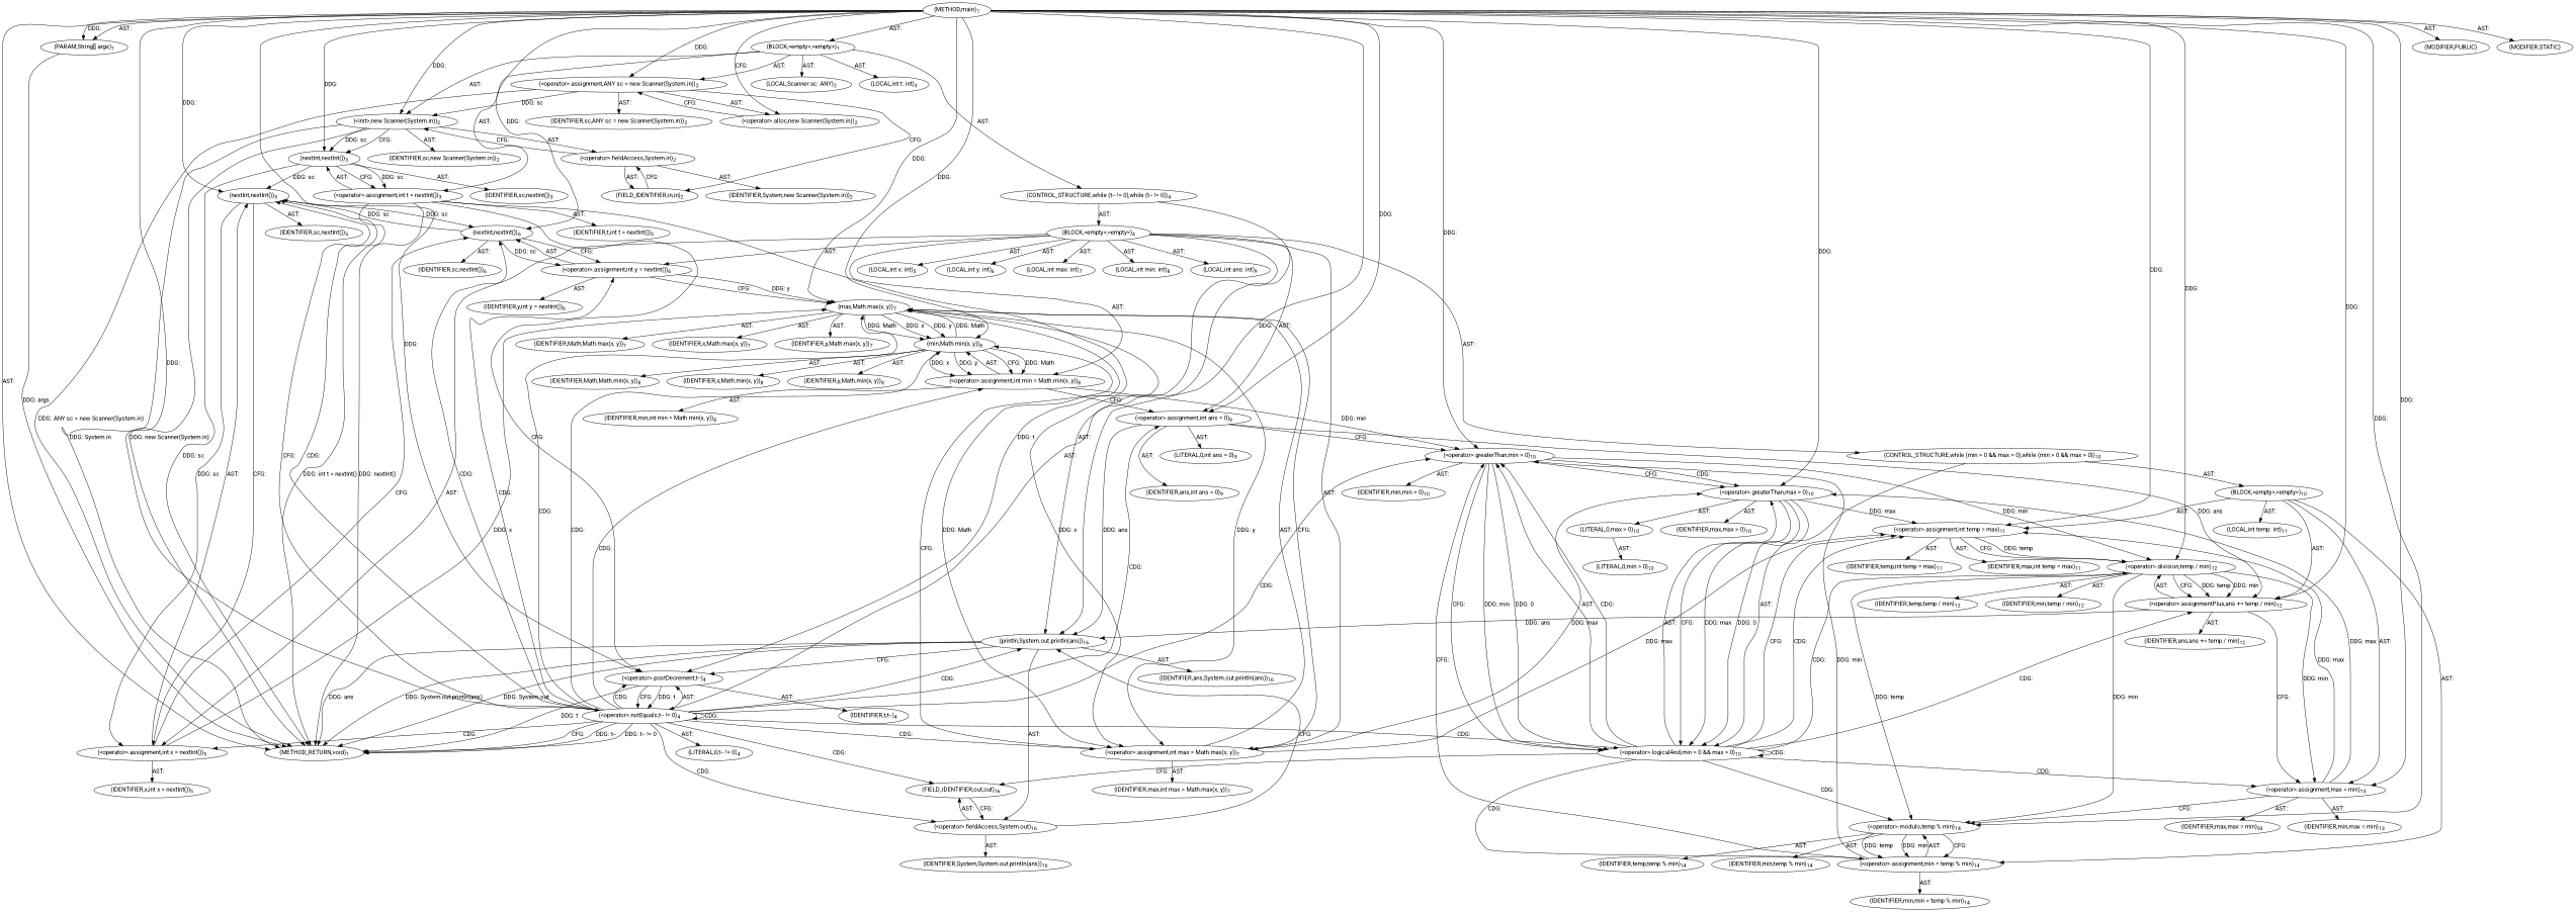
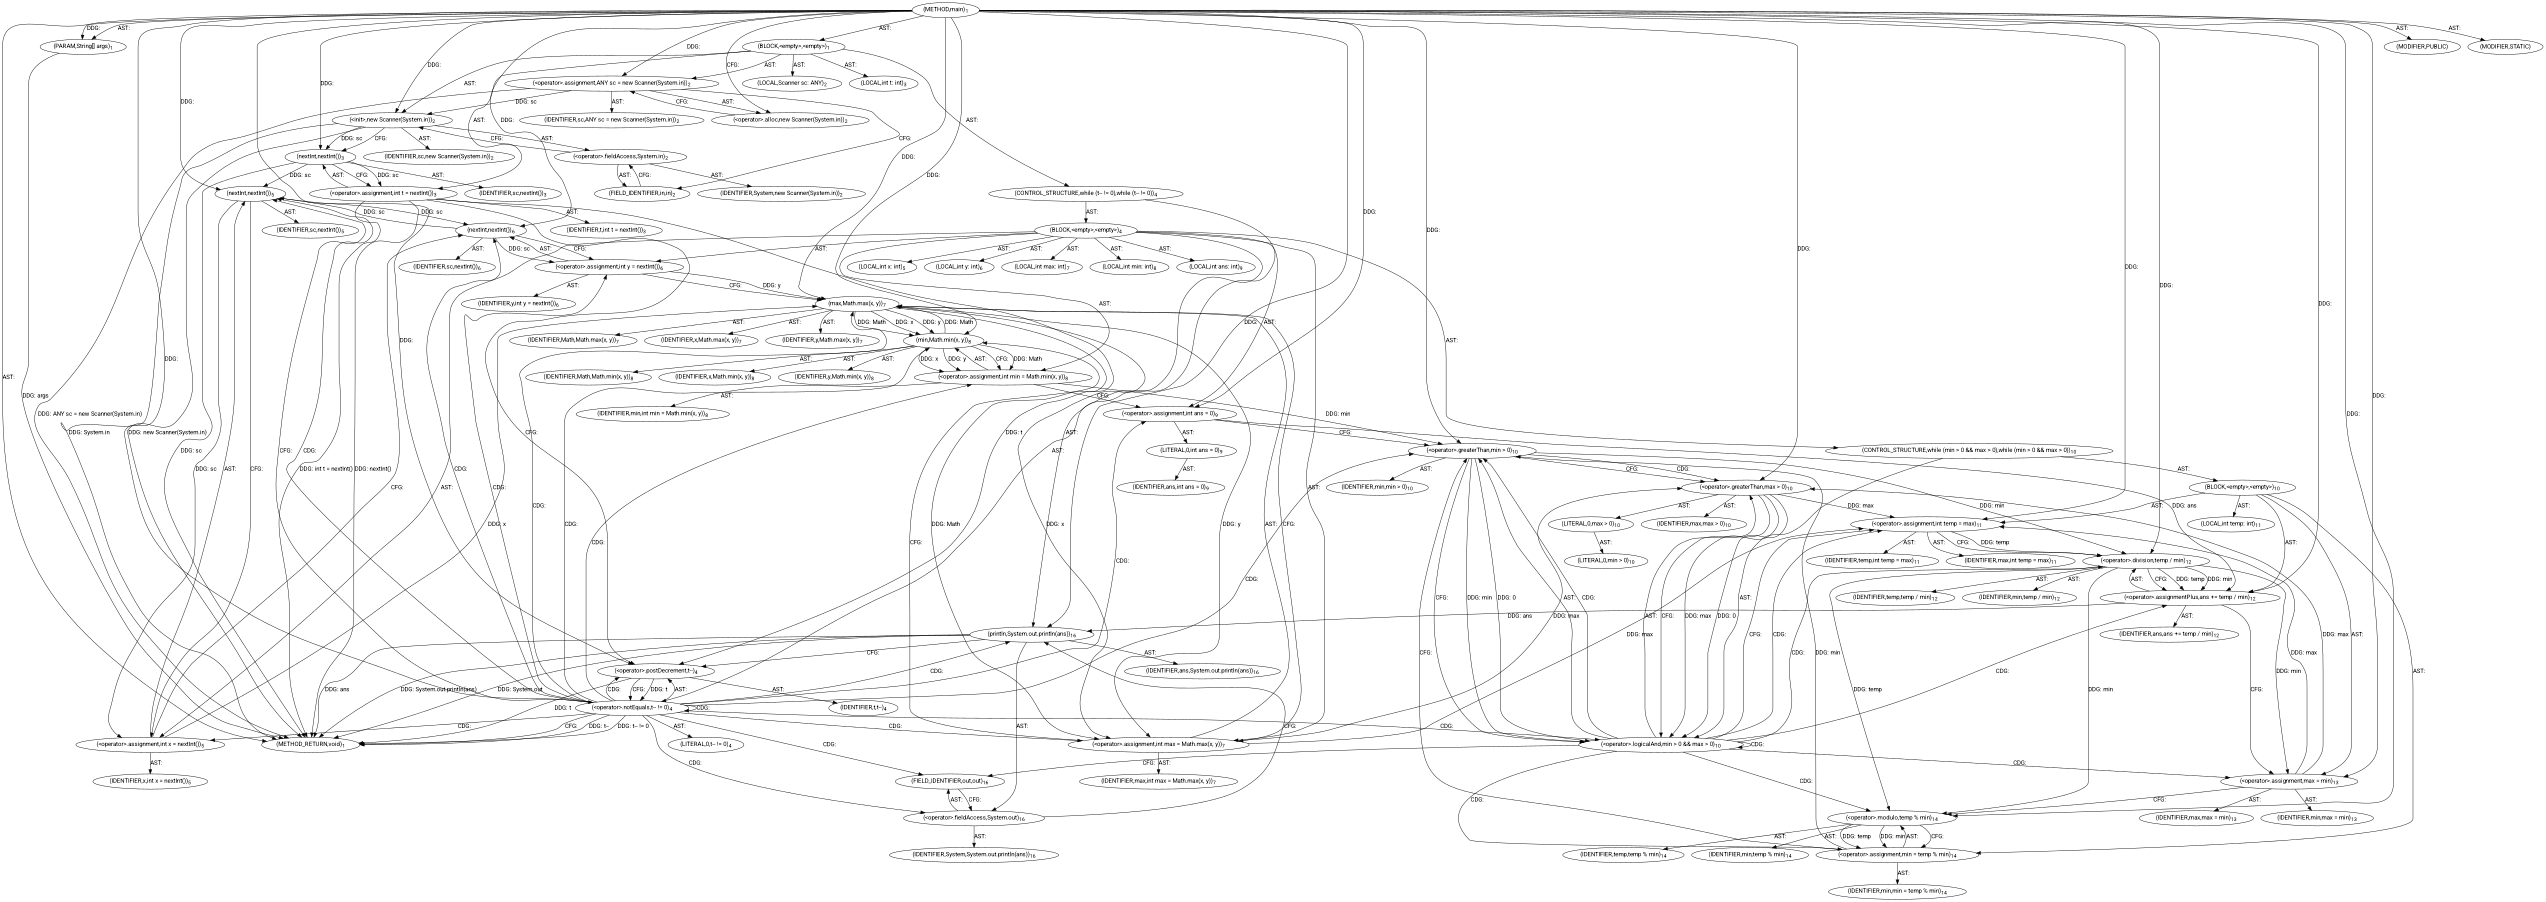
  digraph {
    fontname=Roboto
    node [fontname=Roboto]
    edge [fontname=Roboto]
    n1 [label=<(METHOD,main)<SUB>1</SUB>>]
    n2 [label=<(PARAM,String[] args)<SUB>1</SUB>>]
    n3 [label=<(BLOCK,&lt;empty&gt;,&lt;empty&gt;)<SUB>1</SUB>>]
    n4 [label=<(&lt;operator&gt;.assignment,ANY sc = new Scanner(System.in))<SUB>2</SUB>>]
    n5 [label=<(&lt;operator&gt;.alloc,new Scanner(System.in))<SUB>2</SUB>>]
    n6 [label=<(&lt;init&gt;,new Scanner(System.in))<SUB>2</SUB>>]
    n7 [label=<(nextInt,nextInt())<SUB>3</SUB>>]
    n8 [label=<(&lt;operator&gt;.notEquals,t-- != 0)<SUB>4</SUB>>]
    n9 [label=<(&lt;operator&gt;.postDecrement,t--)<SUB>4</SUB>>]
    n10 [label=<(nextInt,nextInt())<SUB>5</SUB>>]
    n11 [label=<(nextInt,nextInt())<SUB>6</SUB>>]
    n12 [label=<(max,Math.max(x, y))<SUB>7</SUB>>]
    n13 [label=<(min,Math.min(x, y))<SUB>8</SUB>>]
    n14 [label=<(&lt;operator&gt;.assignment,int ans = 0)<SUB>9</SUB>>]
    n15 [label=<(&lt;operator&gt;.greaterThan,min &gt; 0)<SUB>10</SUB>>]
    n16 [label=<(&lt;operator&gt;.greaterThan,max &gt; 0)<SUB>10</SUB>>]
    n17 [label=<(&lt;operator&gt;.assignment,int temp = max)<SUB>11</SUB>>]
    n18 [label=<(&lt;operator&gt;.assignmentPlus,ans += temp / min)<SUB>12</SUB>>]
    n19 [label=<(&lt;operator&gt;.division,temp / min)<SUB>12</SUB>>]
    n20 [label=<(&lt;operator&gt;.assignment,max = min)<SUB>13</SUB>>]
    n21 [label=<(&lt;operator&gt;.modulo,temp % min)<SUB>14</SUB>>]
    n22 [label=<(println,System.out.println(ans))<SUB>16</SUB>>]
    n23 [label=<(MODIFIER,PUBLIC)>]
    n24 [label=<(MODIFIER,STATIC)>]
    n25 [label=<(METHOD_RETURN,void)<SUB>1</SUB>>]
    n26 [label=<(LOCAL,Scanner sc: ANY)<SUB>2</SUB>>]
    n27 [label=<(LOCAL,int t: int)<SUB>3</SUB>>]
    n28 [label=<(&lt;operator&gt;.assignment,int t = nextInt())<SUB>3</SUB>>]
    n29 [label=<(CONTROL_STRUCTURE,while (t-- != 0),while (t-- != 0))<SUB>4</SUB>>]
    n30 [label=<(IDENTIFIER,sc,ANY sc = new Scanner(System.in))<SUB>2</SUB>>]
    n31 [label=<(FIELD_IDENTIFIER,in,in)<SUB>2</SUB>>]
    n32 [label=<(IDENTIFIER,sc,new Scanner(System.in))<SUB>2</SUB>>]
    n33 [label=<(&lt;operator&gt;.fieldAccess,System.in)<SUB>2</SUB>>]
    n34 [label=<(IDENTIFIER,sc,nextInt())<SUB>3</SUB>>]
    n35 [label=<(LITERAL,0,t-- != 0)<SUB>4</SUB>>]
    n36 [label=<(&lt;operator&gt;.assignment,int x = nextInt())<SUB>5</SUB>>]
    n37 [label=<(&lt;operator&gt;.assignment,int y = nextInt())<SUB>6</SUB>>]
    n38 [label=<(&lt;operator&gt;.assignment,int max = Math.max(x, y))<SUB>7</SUB>>]
    n39 [label=<(&lt;operator&gt;.assignment,int min = Math.min(x, y))<SUB>8</SUB>>]
    n40 [label=<(&lt;operator&gt;.logicalAnd,min &gt; 0 &amp;&amp; max &gt; 0)<SUB>10</SUB>>]
    n41 [label=<(&lt;operator&gt;.fieldAccess,System.out)<SUB>16</SUB>>]
    n42 [label=<(FIELD_IDENTIFIER,out,out)<SUB>16</SUB>>]
    n43 [label=<(IDENTIFIER,t,t--)<SUB>4</SUB>>]
    n44 [label=<(IDENTIFIER,sc,nextInt())<SUB>5</SUB>>]
    n45 [label=<(IDENTIFIER,sc,nextInt())<SUB>6</SUB>>]
    n46 [label=<(IDENTIFIER,Math,Math.max(x, y))<SUB>7</SUB>>]
    n47 [label=<(IDENTIFIER,x,Math.max(x, y))<SUB>7</SUB>>]
    n48 [label=<(IDENTIFIER,y,Math.max(x, y))<SUB>7</SUB>>]
    n49 [label=<(IDENTIFIER,Math,Math.min(x, y))<SUB>8</SUB>>]
    n50 [label=<(IDENTIFIER,x,Math.min(x, y))<SUB>8</SUB>>]
    n51 [label=<(IDENTIFIER,y,Math.min(x, y))<SUB>8</SUB>>]
    n52 [label=<(IDENTIFIER,ans,int ans = 0)<SUB>9</SUB>>]
    n53 [label=<(LITERAL,0,int ans = 0)<SUB>9</SUB>>]
    n54 [label=<(IDENTIFIER,min,min &gt; 0)<SUB>10</SUB>>]
    n55 [label=<(IDENTIFIER,max,max &gt; 0)<SUB>10</SUB>>]
    n56 [label=<(LITERAL,0,max &gt; 0)<SUB>10</SUB>>]
    n57 [label=<(IDENTIFIER,temp,int temp = max)<SUB>11</SUB>>]
    n58 [label=<(IDENTIFIER,max,int temp = max)<SUB>11</SUB>>]
    n59 [label=<(IDENTIFIER,ans,ans += temp / min)<SUB>12</SUB>>]
    n60 [label=<(IDENTIFIER,temp,temp / min)<SUB>12</SUB>>]
    n61 [label=<(IDENTIFIER,min,temp / min)<SUB>12</SUB>>]
-   n62 [label=<(IDENTIFIER,max,max = min)<SUB>93</SUB>>]
+   n62 [label=<(IDENTIFIER,max,max = min)<SUB>13</SUB>>]
    n63 [label=<(IDENTIFIER,min,max = min)<SUB>13</SUB>>]
    n64 [label=<(&lt;operator&gt;.assignment,min = temp % min)<SUB>14</SUB>>]
    n65 [label=<(IDENTIFIER,temp,temp % min)<SUB>14</SUB>>]
    n66 [label=<(IDENTIFIER,min,temp % min)<SUB>14</SUB>>]
    n67 [label=<(IDENTIFIER,ans,System.out.println(ans))<SUB>16</SUB>>]
    n68 [label=<(IDENTIFIER,t,int t = nextInt())<SUB>3</SUB>>]
    n69 [label=<(BLOCK,&lt;empty&gt;,&lt;empty&gt;)<SUB>4</SUB>>]
    n70 [label=<(IDENTIFIER,System,new Scanner(System.in))<SUB>2</SUB>>]
    n71 [label=<(LOCAL,int x: int)<SUB>5</SUB>>]
    n72 [label=<(LOCAL,int y: int)<SUB>6</SUB>>]
    n73 [label=<(LOCAL,int max: int)<SUB>7</SUB>>]
    n74 [label=<(LOCAL,int min: int)<SUB>8</SUB>>]
    n75 [label=<(LOCAL,int ans: int)<SUB>9</SUB>>]
    n76 [label=<(CONTROL_STRUCTURE,while (min &gt; 0 &amp;&amp; max &gt; 0),while (min &gt; 0 &amp;&amp; max &gt; 0))<SUB>10</SUB>>]
    n77 [label=<(IDENTIFIER,x,int x = nextInt())<SUB>5</SUB>>]
    n78 [label=<(IDENTIFIER,y,int y = nextInt())<SUB>6</SUB>>]
    n79 [label=<(IDENTIFIER,max,int max = Math.max(x, y))<SUB>7</SUB>>]
    n80 [label=<(IDENTIFIER,min,int min = Math.min(x, y))<SUB>8</SUB>>]
    n81 [label=<(IDENTIFIER,System,System.out.println(ans))<SUB>16</SUB>>]
    n82 [label=<(BLOCK,&lt;empty&gt;,&lt;empty&gt;)<SUB>10</SUB>>]
    n83 [label=<(LOCAL,int temp: int)<SUB>11</SUB>>]
    n84 [label=<(IDENTIFIER,min,min = temp % min)<SUB>14</SUB>>]
    n85 [label=<(LITERAL,0,min &gt; 0)<SUB>10</SUB>>]
    n1 -> n2 [label="AST: "]
    n1 -> n2 [label="DDG: "]
    n1 -> n3 [label="AST: "]
    n1 -> n4 [label="DDG: "]
    n1 -> n5 [label="CFG: "]
    n1 -> n6 [label="DDG: "]
    n1 -> n7 [label="DDG: "]
    n1 -> n8 [label="DDG: "]
    n1 -> n9 [label="DDG: "]
    n1 -> n10 [label="DDG: "]
    n1 -> n11 [label="DDG: "]
    n1 -> n12 [label="DDG: "]
    n1 -> n13 [label="DDG: "]
    n1 -> n14 [label="DDG: "]
    n1 -> n15 [label="DDG: "]
    n1 -> n16 [label="DDG: "]
    n1 -> n17 [label="DDG: "]
    n1 -> n18 [label="DDG: "]
    n1 -> n19 [label="DDG: "]
    n1 -> n20 [label="DDG: "]
    n1 -> n21 [label="DDG: "]
    n1 -> n22 [label="DDG: "]
    n1 -> n23 [label="AST: "]
    n1 -> n24 [label="AST: "]
    n1 -> n25 [label="AST: "]
    n2 -> n25 [label="DDG: args"]
    n3 -> n4 [label="AST: "]
    n3 -> n6 [label="AST: "]
    n3 -> n26 [label="AST: "]
    n3 -> n27 [label="AST: "]
    n3 -> n28 [label="AST: "]
    n3 -> n29 [label="AST: "]
    n4 -> n5 [label="AST: "]
    n4 -> n6 [label="DDG: sc"]
    n4 -> n25 [label="DDG: ANY sc = new Scanner(System.in)"]
    n4 -> n30 [label="AST: "]
    n4 -> n31 [label="CFG: "]
    n5 -> n4 [label="CFG: "]
    n6 -> n7 [label="CFG: "]
    n6 -> n7 [label="DDG: sc"]
    n6 -> n25 [label="DDG: System.in"]
    n6 -> n25 [label="DDG: new Scanner(System.in)"]
    n6 -> n32 [label="AST: "]
    n6 -> n33 [label="AST: "]
    n7 -> n10 [label="DDG: sc"]
    n7 -> n25 [label="DDG: sc"]
    n7 -> n28 [label="CFG: "]
    n7 -> n28 [label="DDG: sc"]
    n7 -> n34 [label="AST: "]
    n8 -> n8 [label="CDG: "]
    n8 -> n9 [label="AST: "]
    n8 -> n9 [label="CDG: "]
    n8 -> n10 [label="CFG: "]
    n8 -> n10 [label="CDG: "]
    n8 -> n11 [label="CDG: "]
    n8 -> n12 [label="CDG: "]
    n8 -> n13 [label="CDG: "]
    n8 -> n14 [label="CDG: "]
    n8 -> n15 [label="CDG: "]
    n8 -> n22 [label="CDG: "]
    n8 -> n25 [label="CFG: "]
    n8 -> n25 [label="DDG: t--"]
    n8 -> n25 [label="DDG: t-- != 0"]
    n8 -> n35 [label="AST: "]
    n8 -> n36 [label="CDG: "]
    n8 -> n37 [label="CDG: "]
    n8 -> n38 [label="CDG: "]
    n8 -> n39 [label="CDG: "]
    n8 -> n40 [label="CDG: "]
    n8 -> n41 [label="CDG: "]
    n8 -> n42 [label="CDG: "]
    n9 -> n8 [label="CFG: "]
    n9 -> n8 [label="DDG: t"]
    n9 -> n25 [label="DDG: t"]
    n9 -> n43 [label="AST: "]
    n10 -> n11 [label="DDG: sc"]
    n10 -> n36 [label="CFG: "]
    n10 -> n36 [label="DDG: sc"]
    n10 -> n44 [label="AST: "]
    n11 -> n10 [label="DDG: sc"]
    n11 -> n37 [label="CFG: "]
    n11 -> n37 [label="DDG: sc"]
    n11 -> n45 [label="AST: "]
    n12 -> n13 [label="DDG: Math"]
    n12 -> n13 [label="DDG: x"]
    n12 -> n13 [label="DDG: y"]
    n12 -> n38 [label="CFG: "]
    n12 -> n38 [label="DDG: Math"]
    n12 -> n38 [label="DDG: x"]
    n12 -> n38 [label="DDG: y"]
    n12 -> n46 [label="AST: "]
    n12 -> n47 [label="AST: "]
    n12 -> n48 [label="AST: "]
    n13 -> n12 [label="DDG: Math"]
    n13 -> n39 [label="CFG: "]
    n13 -> n39 [label="DDG: Math"]
    n13 -> n39 [label="DDG: x"]
    n13 -> n39 [label="DDG: y"]
    n13 -> n49 [label="AST: "]
    n13 -> n50 [label="AST: "]
    n13 -> n51 [label="AST: "]
    n14 -> n15 [label="CFG: "]
    n14 -> n18 [label="DDG: ans"]
-   n14 -> n22 [label="DDG: ans"]
-   n14 -> n52 [label="AST: "]
+   n53 -> n52 [label="AST: "]
    n14 -> n53 [label="AST: "]
    n15 -> n16 [label="CFG: "]
    n15 -> n16 [label="CDG: "]
    n15 -> n19 [label="DDG: min"]
    n15 -> n40 [label="CFG: "]
    n15 -> n40 [label="DDG: min"]
    n15 -> n40 [label="DDG: 0"]
    n15 -> n54 [label="AST: "]
    n16 -> n17 [label="DDG: max"]
    n16 -> n40 [label="CFG: "]
    n16 -> n40 [label="DDG: max"]
    n16 -> n40 [label="DDG: 0"]
    n16 -> n55 [label="AST: "]
    n16 -> n56 [label="AST: "]
    n17 -> n19 [label="CFG: "]
    n17 -> n19 [label="DDG: temp"]
    n17 -> n57 [label="AST: "]
    n17 -> n58 [label="AST: "]
    n18 -> n19 [label="AST: "]
    n18 -> n20 [label="CFG: "]
    n18 -> n22 [label="DDG: ans"]
    n18 -> n59 [label="AST: "]
    n19 -> n18 [label="CFG: "]
    n19 -> n18 [label="DDG: temp"]
    n19 -> n18 [label="DDG: min"]
    n19 -> n20 [label="DDG: min"]
    n19 -> n21 [label="DDG: temp"]
    n19 -> n21 [label="DDG: min"]
    n19 -> n60 [label="AST: "]
    n19 -> n61 [label="AST: "]
    n20 -> n16 [label="DDG: max"]
    n20 -> n17 [label="DDG: max"]
    n20 -> n21 [label="CFG: "]
    n20 -> n62 [label="AST: "]
    n20 -> n63 [label="AST: "]
    n21 -> n64 [label="CFG: "]
    n21 -> n64 [label="DDG: temp"]
    n21 -> n64 [label="DDG: min"]
    n21 -> n65 [label="AST: "]
    n21 -> n66 [label="AST: "]
    n22 -> n9 [label="CFG: "]
    n22 -> n25 [label="DDG: System.out"]
    n22 -> n25 [label="DDG: ans"]
    n22 -> n25 [label="DDG: System.out.println(ans)"]
    n22 -> n41 [label="AST: "]
    n22 -> n67 [label="AST: "]
    n28 -> n7 [label="AST: "]
    n28 -> n9 [label="CFG: "]
    n28 -> n9 [label="DDG: t"]
    n28 -> n25 [label="DDG: nextInt()"]
    n28 -> n25 [label="DDG: int t = nextInt()"]
    n28 -> n68 [label="AST: "]
    n29 -> n8 [label="AST: "]
    n29 -> n69 [label="AST: "]
    n31 -> n33 [label="CFG: "]
    n33 -> n6 [label="CFG: "]
    n33 -> n31 [label="AST: "]
    n33 -> n70 [label="AST: "]
    n36 -> n10 [label="AST: "]
    n36 -> n11 [label="CFG: "]
    n36 -> n12 [label="DDG: x"]
    n36 -> n77 [label="AST: "]
    n37 -> n11 [label="AST: "]
    n37 -> n12 [label="CFG: "]
    n37 -> n12 [label="DDG: y"]
    n37 -> n78 [label="AST: "]
    n38 -> n12 [label="AST: "]
    n38 -> n13 [label="CFG: "]
    n38 -> n16 [label="DDG: max"]
    n38 -> n17 [label="DDG: max"]
    n38 -> n79 [label="AST: "]
    n39 -> n13 [label="AST: "]
    n39 -> n14 [label="CFG: "]
    n39 -> n15 [label="DDG: min"]
    n39 -> n80 [label="AST: "]
    n40 -> n15 [label="AST: "]
    n40 -> n15 [label="CDG: "]
    n40 -> n16 [label="AST: "]
    n40 -> n17 [label="CFG: "]
    n40 -> n17 [label="CDG: "]
    n40 -> n18 [label="CDG: "]
    n40 -> n19 [label="CDG: "]
    n40 -> n20 [label="CDG: "]
    n40 -> n21 [label="CDG: "]
    n40 -> n40 [label="CDG: "]
    n40 -> n42 [label="CFG: "]
    n40 -> n64 [label="CDG: "]
    n41 -> n22 [label="CFG: "]
    n41 -> n42 [label="AST: "]
    n41 -> n81 [label="AST: "]
    n42 -> n41 [label="CFG: "]
    n56 -> n85 [label="AST: "]
    n64 -> n15 [label="CFG: "]
    n64 -> n15 [label="DDG: min"]
    n64 -> n21 [label="AST: "]
    n64 -> n84 [label="AST: "]
    n69 -> n14 [label="AST: "]
    n69 -> n22 [label="AST: "]
    n69 -> n36 [label="AST: "]
    n69 -> n37 [label="AST: "]
    n69 -> n38 [label="AST: "]
    n69 -> n39 [label="AST: "]
    n69 -> n71 [label="AST: "]
    n69 -> n72 [label="AST: "]
    n69 -> n73 [label="AST: "]
    n69 -> n74 [label="AST: "]
    n69 -> n75 [label="AST: "]
    n69 -> n76 [label="AST: "]
    n76 -> n40 [label="AST: "]
    n76 -> n82 [label="AST: "]
    n82 -> n17 [label="AST: "]
    n82 -> n18 [label="AST: "]
    n82 -> n20 [label="AST: "]
    n82 -> n64 [label="AST: "]
    n82 -> n83 [label="AST: "]
  }
